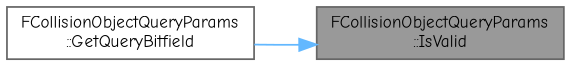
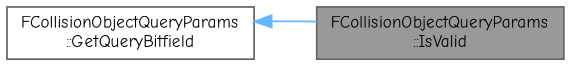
  digraph {
    rankdir=RL
    fontname="Comic Neue"
    node [fontname="Comic Neue" fontsize=10 shape=box style=filled]
    n1 [color=gray40 fillcolor=grey60 fontcolor=black height=0.2 label="FCollisionObjectQueryParams\l::IsValid" width=0.4]
    n2 [color=grey40 fillcolor=white height=0.2 label="FCollisionObjectQueryParams\l::GetQueryBitfield" width=0.4]
-   n1 -> n2 [color=steelblue1 dir=back fontname="Comic Neue" fontsize=10 labelfontname=Helvetica labelfontsize=10 style=solid]
+   n2 -> n1 [color=steelblue1 dir=back fontname="Comic Neue" fontsize=10 labelfontname=Helvetica labelfontsize=10 style=solid]
  }
